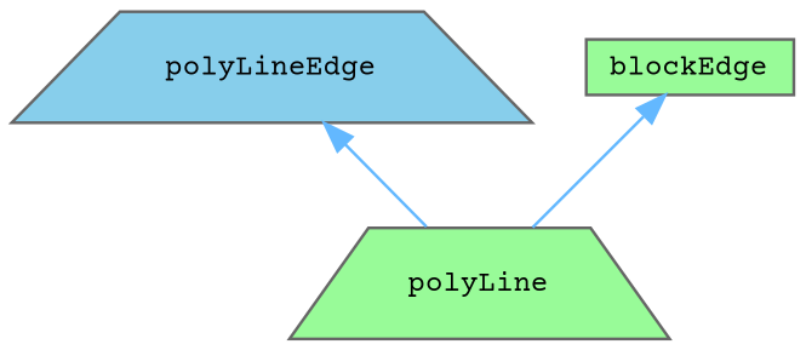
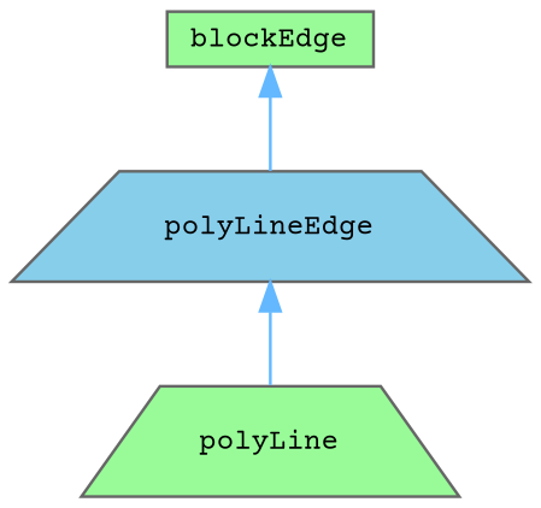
  digraph {
    fontname="Courier Prime"
    node [color=gray40 fillcolor=palegreen fontname="Courier Prime" fontsize=10 shape=trapezium style=filled]
    edge [color=steelblue1 dir=back fontname="Courier Prime" fontsize=10 labelfontname=Helvetica labelfontsize=10 style=solid]
    n1 [fillcolor=skyblue fontcolor=black height=0.2 label=polyLineEdge width=0.4]
    n2 [height=0.2 label=polyLine width=0.4]
    n3 [height=0.2 label=blockEdge shape=box width=0.4]
    n1 -> n2
-   n3 -> n2
+   n3 -> n1
  }
